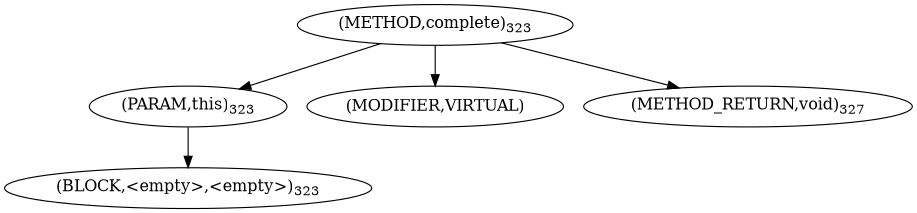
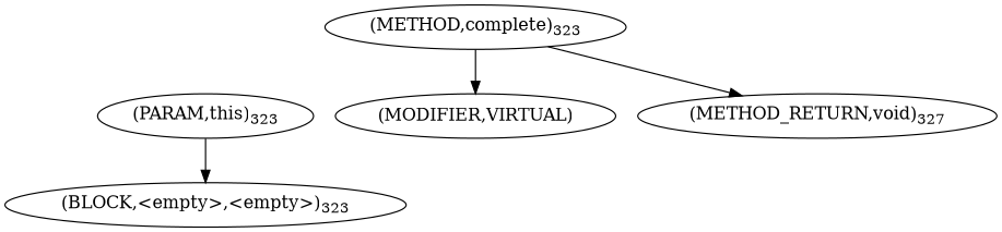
  digraph {
    fontname="DejaVu Serif"
    node [fontname="DejaVu Serif"]
    edge [fontname="DejaVu Serif"]
    n1 [label=<(METHOD,complete)<SUB>323</SUB>>]
    n2 [label=<(PARAM,this)<SUB>323</SUB>>]
    n3 [label=<(MODIFIER,VIRTUAL)>]
    n4 [label=<(METHOD_RETURN,void)<SUB>327</SUB>>]
    n5 [label=<(BLOCK,&lt;empty&gt;,&lt;empty&gt;)<SUB>323</SUB>>]
-   n1 -> n2
    n1 -> n3
    n1 -> n4
    n2 -> n5
  }
